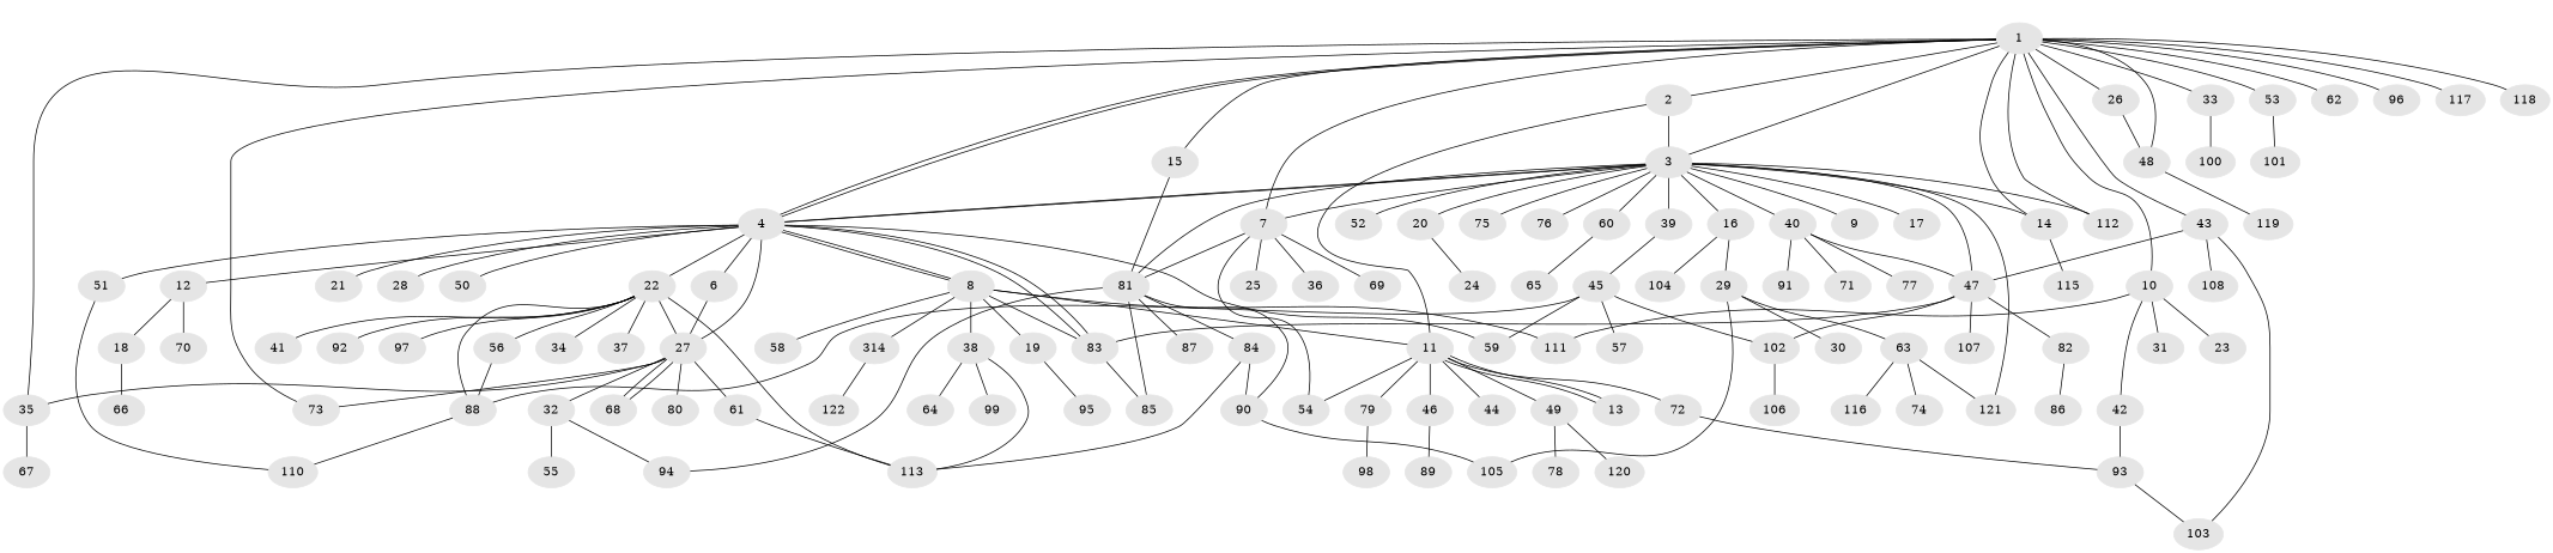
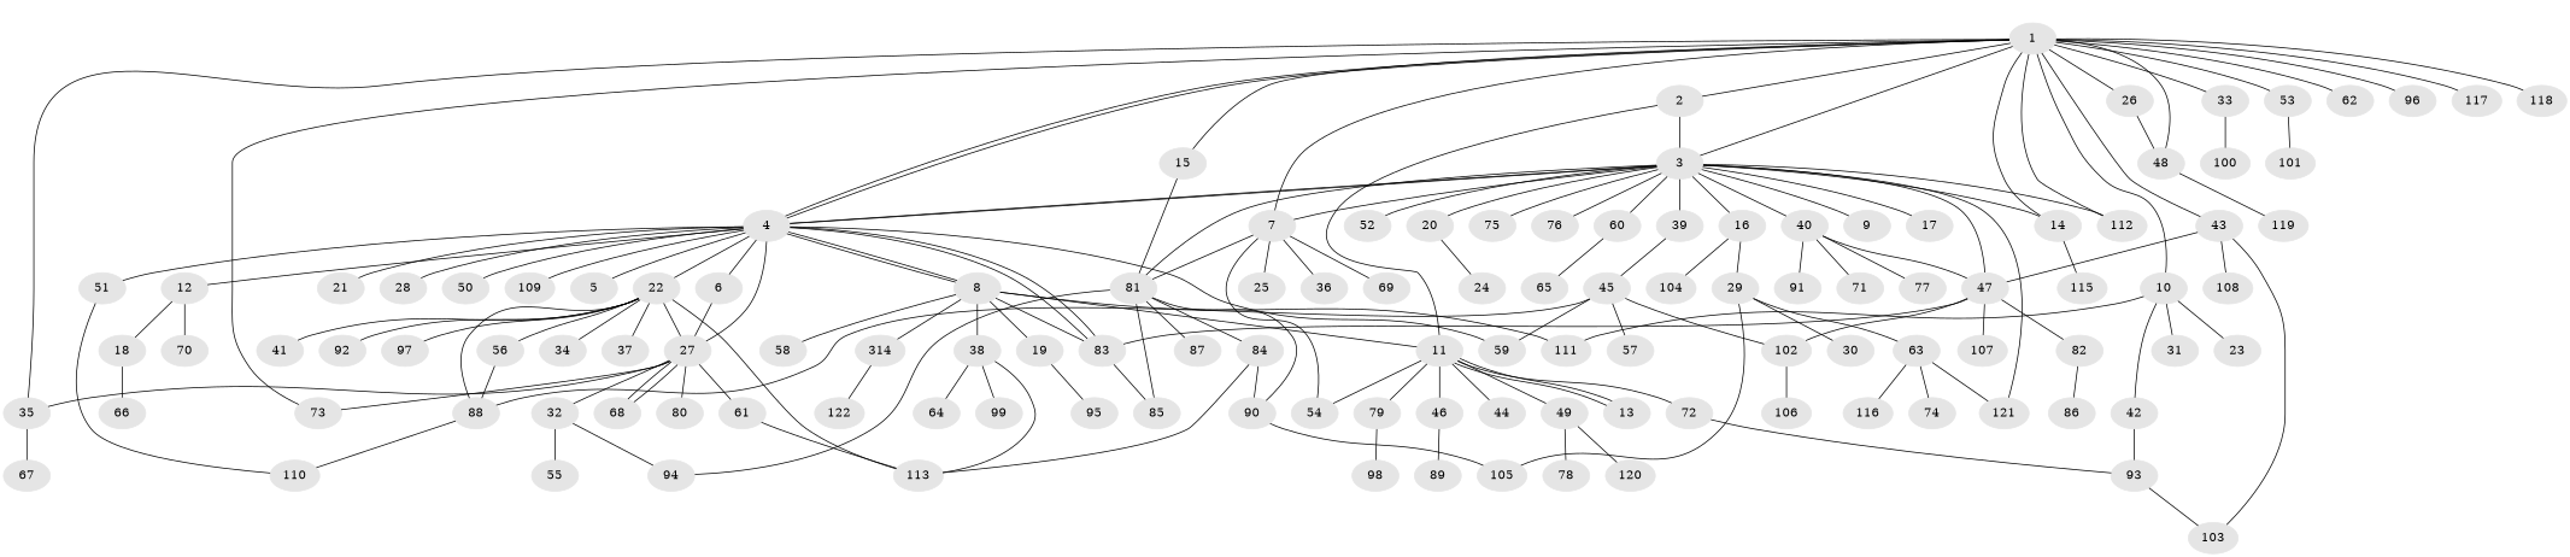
  graph {
    node [color=gray90 style=filled]
    1
    2
    3
    4
    7
    10
    14
    15
    26
    33
    35
    43
    48
    53
    62
    73
    96
    112
    117
    118
    11
    9
    16
    17
    20
    39
    40
    47
    52
    60
    75
    76
    81
    121
+   5
    6
    8
    12
    21
    22
    27
    28
    50
    51
    59
    83
+   109
    25
    36
    54
    69
    111
    23
    31
    42
    115
    100
    67
    103
    108
    119
    101
    13
    44
    46
    49
    72
    79
    29
    104
    24
    45
    71
    77
    91
    102
    82
    107
    65
    94
    84
    85
    87
    90
    19
    38
    58
    n88 [label=314]
    18
    70
    34
    37
    41
    56
    88
    92
    97
    113
    32
    61
    68
    80
    110
    95
    64
    99
    122
    93
    89
    78
    120
    98
    66
    30
    63
    105
    55
    74
    116
    57
    106
    86
    1 -- 2
    1 -- 3
    1 -- 4
    1 -- 4
    1 -- 7
    1 -- 10
    1 -- 14
    1 -- 15
    1 -- 26
    1 -- 33
    1 -- 35
    1 -- 43
    1 -- 48
    1 -- 53
    1 -- 62
    1 -- 73
    1 -- 96
    1 -- 112
    1 -- 117
    1 -- 118
    2 -- 3
    2 -- 11
    3 -- 4
    3 -- 4
    3 -- 7
    3 -- 14
    3 -- 112
    3 -- 9
    3 -- 16
    3 -- 17
    3 -- 20
    3 -- 39
    3 -- 40
    3 -- 47
    3 -- 52
    3 -- 60
    3 -- 75
    3 -- 76
    3 -- 81
    3 -- 121
+   4 -- 5
    4 -- 6
    4 -- 8
    4 -- 8
    4 -- 12
    4 -- 21
    4 -- 22
    4 -- 27
    4 -- 28
    4 -- 50
    4 -- 51
    4 -- 59
    4 -- 83
    4 -- 83
+   4 -- 109
    7 -- 81
    7 -- 25
    7 -- 36
    7 -- 54
    7 -- 69
    10 -- 111
    10 -- 23
    10 -- 31
    10 -- 42
    14 -- 115
    15 -- 81
    26 -- 48
    33 -- 100
    35 -- 67
    43 -- 47
    43 -- 103
    43 -- 108
    48 -- 119
    53 -- 101
    11 -- 54
    11 -- 13
    11 -- 13
    11 -- 44
    11 -- 46
    11 -- 49
    11 -- 72
    11 -- 79
    16 -- 29
    16 -- 104
    20 -- 24
    39 -- 45
    40 -- 47
    40 -- 71
    40 -- 77
    40 -- 91
    47 -- 83
    47 -- 102
    47 -- 82
    47 -- 107
    60 -- 65
    81 -- 94
    81 -- 84
    81 -- 85
    81 -- 87
    81 -- 90
    6 -- 27
    8 -- 11
    8 -- 83
    8 -- 111
    8 -- 19
    8 -- 38
    8 -- 58
    8 -- n88
    12 -- 18
    12 -- 70
    22 -- 27
    22 -- 34
    22 -- 37
    22 -- 41
    22 -- 56
    22 -- 88
    22 -- 92
    22 -- 97
    22 -- 113
    27 -- 35
    27 -- 73
    27 -- 32
    27 -- 61
    27 -- 68
    27 -- 68
    27 -- 80
    51 -- 110
    83 -- 85
    42 -- 93
    46 -- 89
    49 -- 78
    49 -- 120
    72 -- 93
    79 -- 98
    29 -- 30
    29 -- 63
    29 -- 105
    45 -- 59
    45 -- 102
    45 -- 88
    45 -- 57
    102 -- 106
    82 -- 86
    84 -- 90
    84 -- 113
    90 -- 105
    19 -- 95
    38 -- 113
    38 -- 64
    38 -- 99
    n88 -- 122
    18 -- 66
    56 -- 88
    88 -- 110
    32 -- 94
    32 -- 55
    61 -- 113
    93 -- 103
    63 -- 121
    63 -- 74
    63 -- 116
  }
